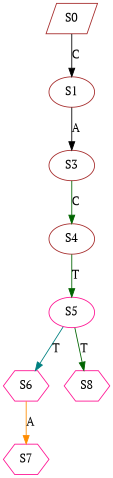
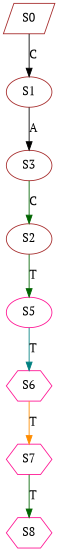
  strict digraph {
    fontname="PT Serif"
    node [color=brown fontname="PT Serif" shape=ellipse]
    edge [color=darkgreen fontname="PT Serif"]
    S0 [shape=parallelogram]
    S1
    S3
-   S4
+   S4 [label=S2]
    S5 [color=deeppink]
    S6 [color=deeppink shape=hexagon]
    S7 [color=deeppink shape=hexagon]
    S8 [color=deeppink shape=hexagon]
    S0 -> S1 [color=black label=C]
    S1 -> S3 [color=black label=A]
    S3 -> S4 [label=C]
    S4 -> S5 [label=T]
    S5 -> S6 [color=teal label=T]
-   S6 -> S7 [color=darkorange label=A]
-   S5 -> S8 [label=T]
+   S6 -> S7 [color=darkorange label=T]
+   S7 -> S8 [label=T]
  }
